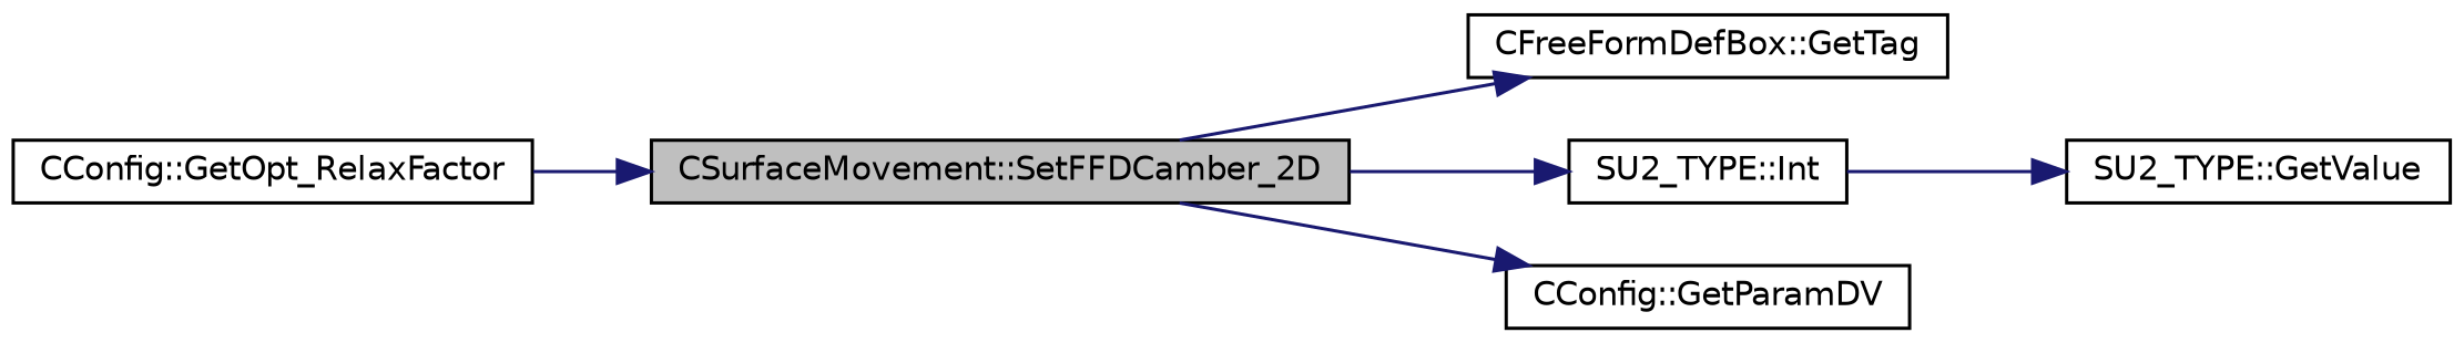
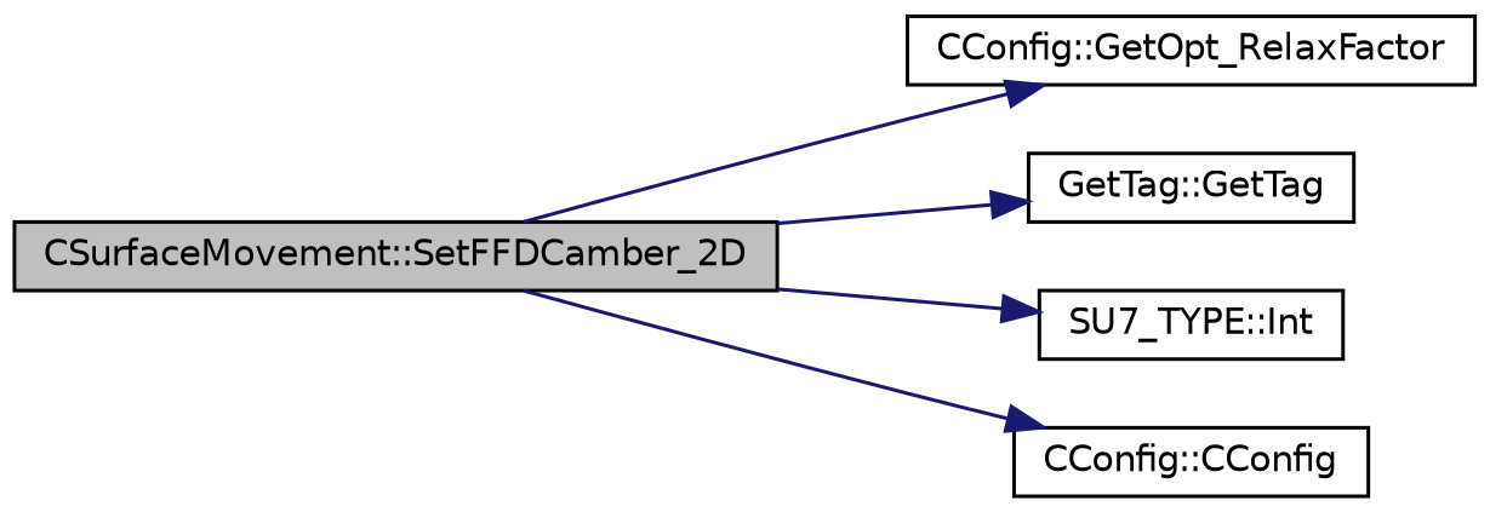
  digraph {
    fontname="DejaVu Sans"
    rankdir=LR
    node [color=black fillcolor=white fontname="DejaVu Sans" fontsize=10 shape=record style=filled]
    edge [color=midnightblue fontname="DejaVu Sans" fontsize=10 labelfontname=Helvetica labelfontsize=10 style=solid]
    n1 [fillcolor=grey75 fontcolor=black height=0.2 label="CSurfaceMovement::SetFFDCamber_2D" width=0.4]
    n2 [height=0.2 label="CConfig::GetOpt_RelaxFactor" width=0.4]
-   n3 [height=0.2 label="CFreeFormDefBox::GetTag" width=0.4]
-   n4 [height=0.2 label="SU2_TYPE::Int" width=0.4]
-   n5 [height=0.2 label="CConfig::GetParamDV" width=0.4]
-   n6 [height=0.2 label="SU2_TYPE::GetValue" width=0.4]
-   n2 -> n1
+   n3 [height=0.2 label="GetTag::GetTag" width=0.4]
+   n4 [height=0.2 label="SU7_TYPE::Int" width=0.4]
+   n5 [height=0.2 label="CConfig::CConfig" width=0.4]
+   n1 -> n2
    n1 -> n3
    n1 -> n4
    n1 -> n5
-   n4 -> n6
  }
